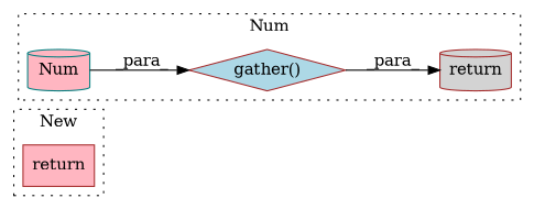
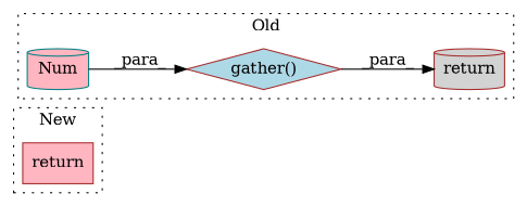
  digraph {
    rankdir=LR
    node [a=93 l=7 shape=cylinder style=filled fillcolor=lightpink color=brown]
    n1 [label=return s=1981 shape=box]
    n2 [a=75 l="17,1" label="gather()" s="1368,1395" shape=diamond fillcolor=lightblue]
    n3 [label=return s=1405 fillcolor=lightgrey]
    n4 [a=76 l=1 label=Num s=1385 color=teal]
    subgraph cluster_1 {
      label=New
      style=dotted
      n1
    }
    subgraph cluster_2 {
-     label=Num
+     label=Old
      style=dotted
      n2
      n3
      n4
    }
    n2 -> n3 [label=_para_]
    n4 -> n2 [label=_para_]
  }
